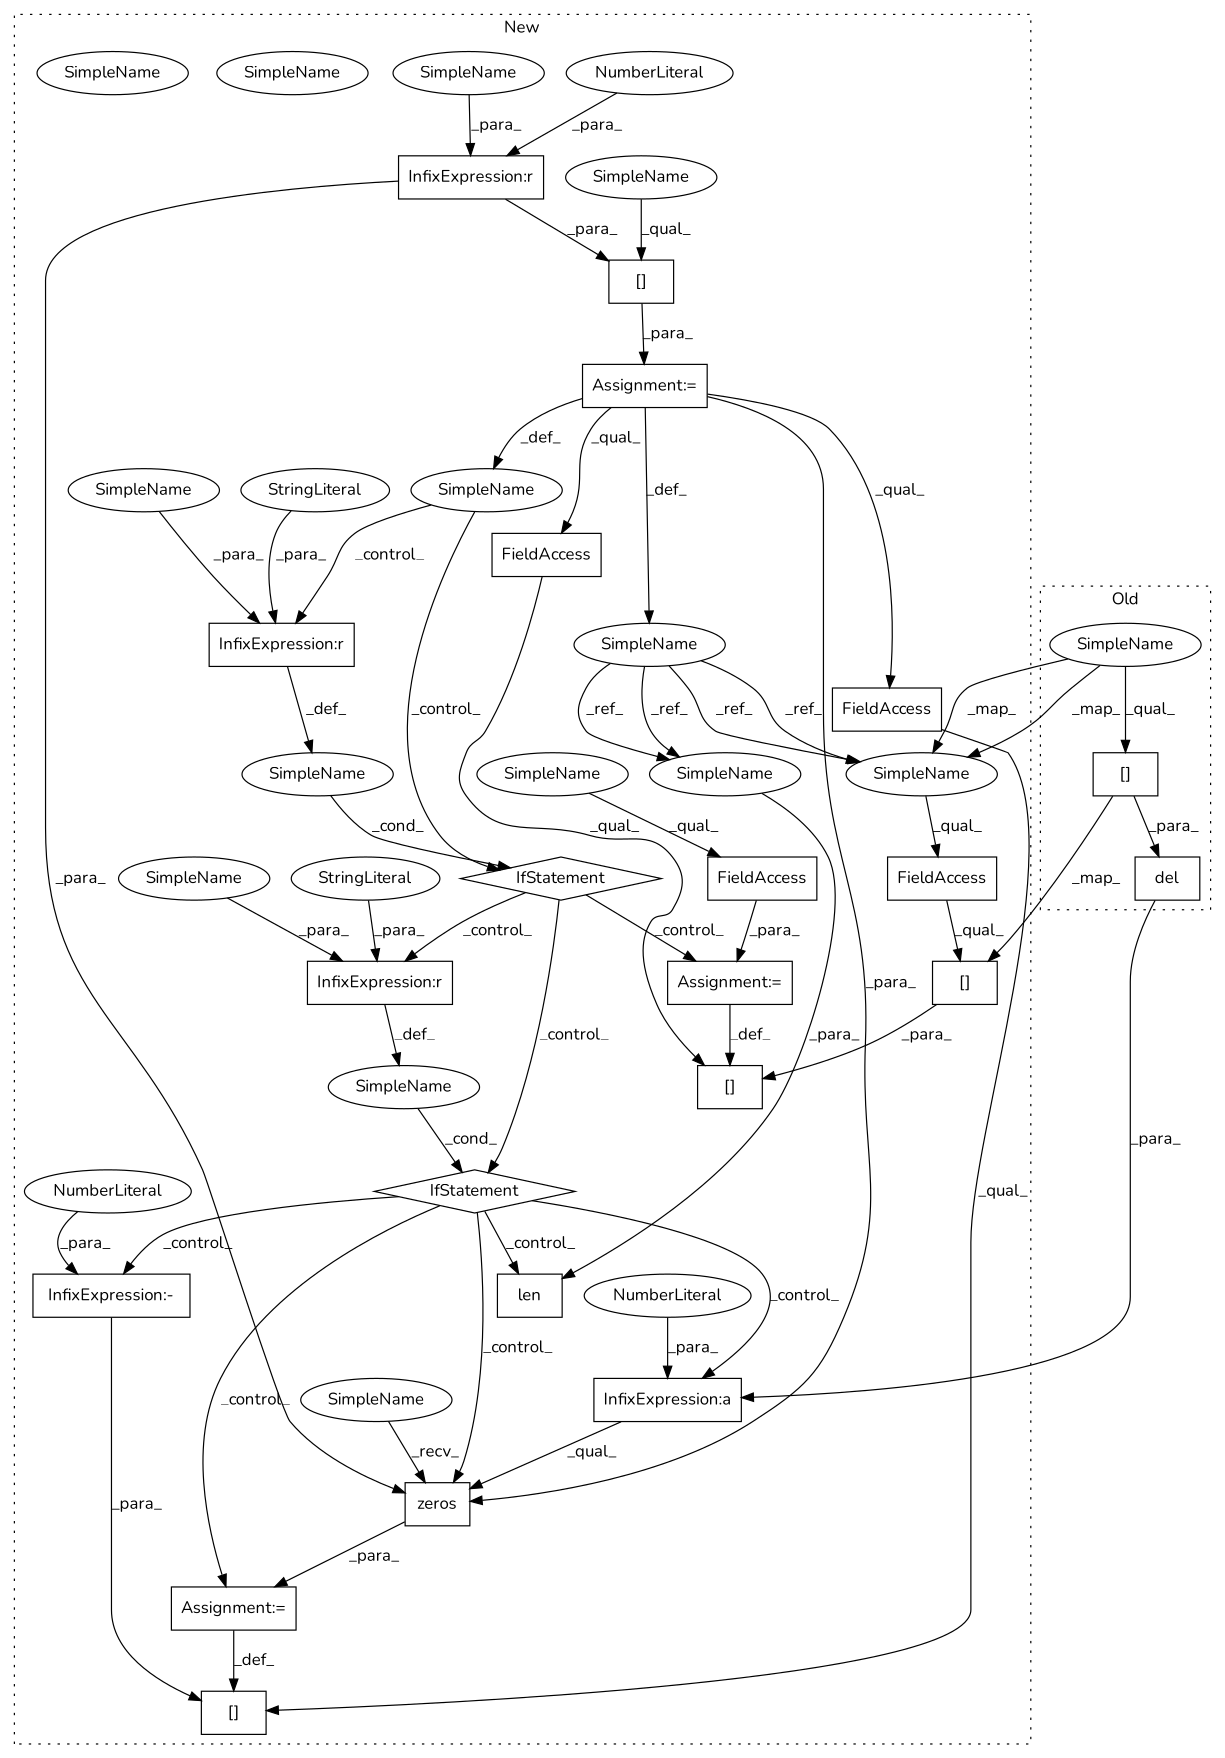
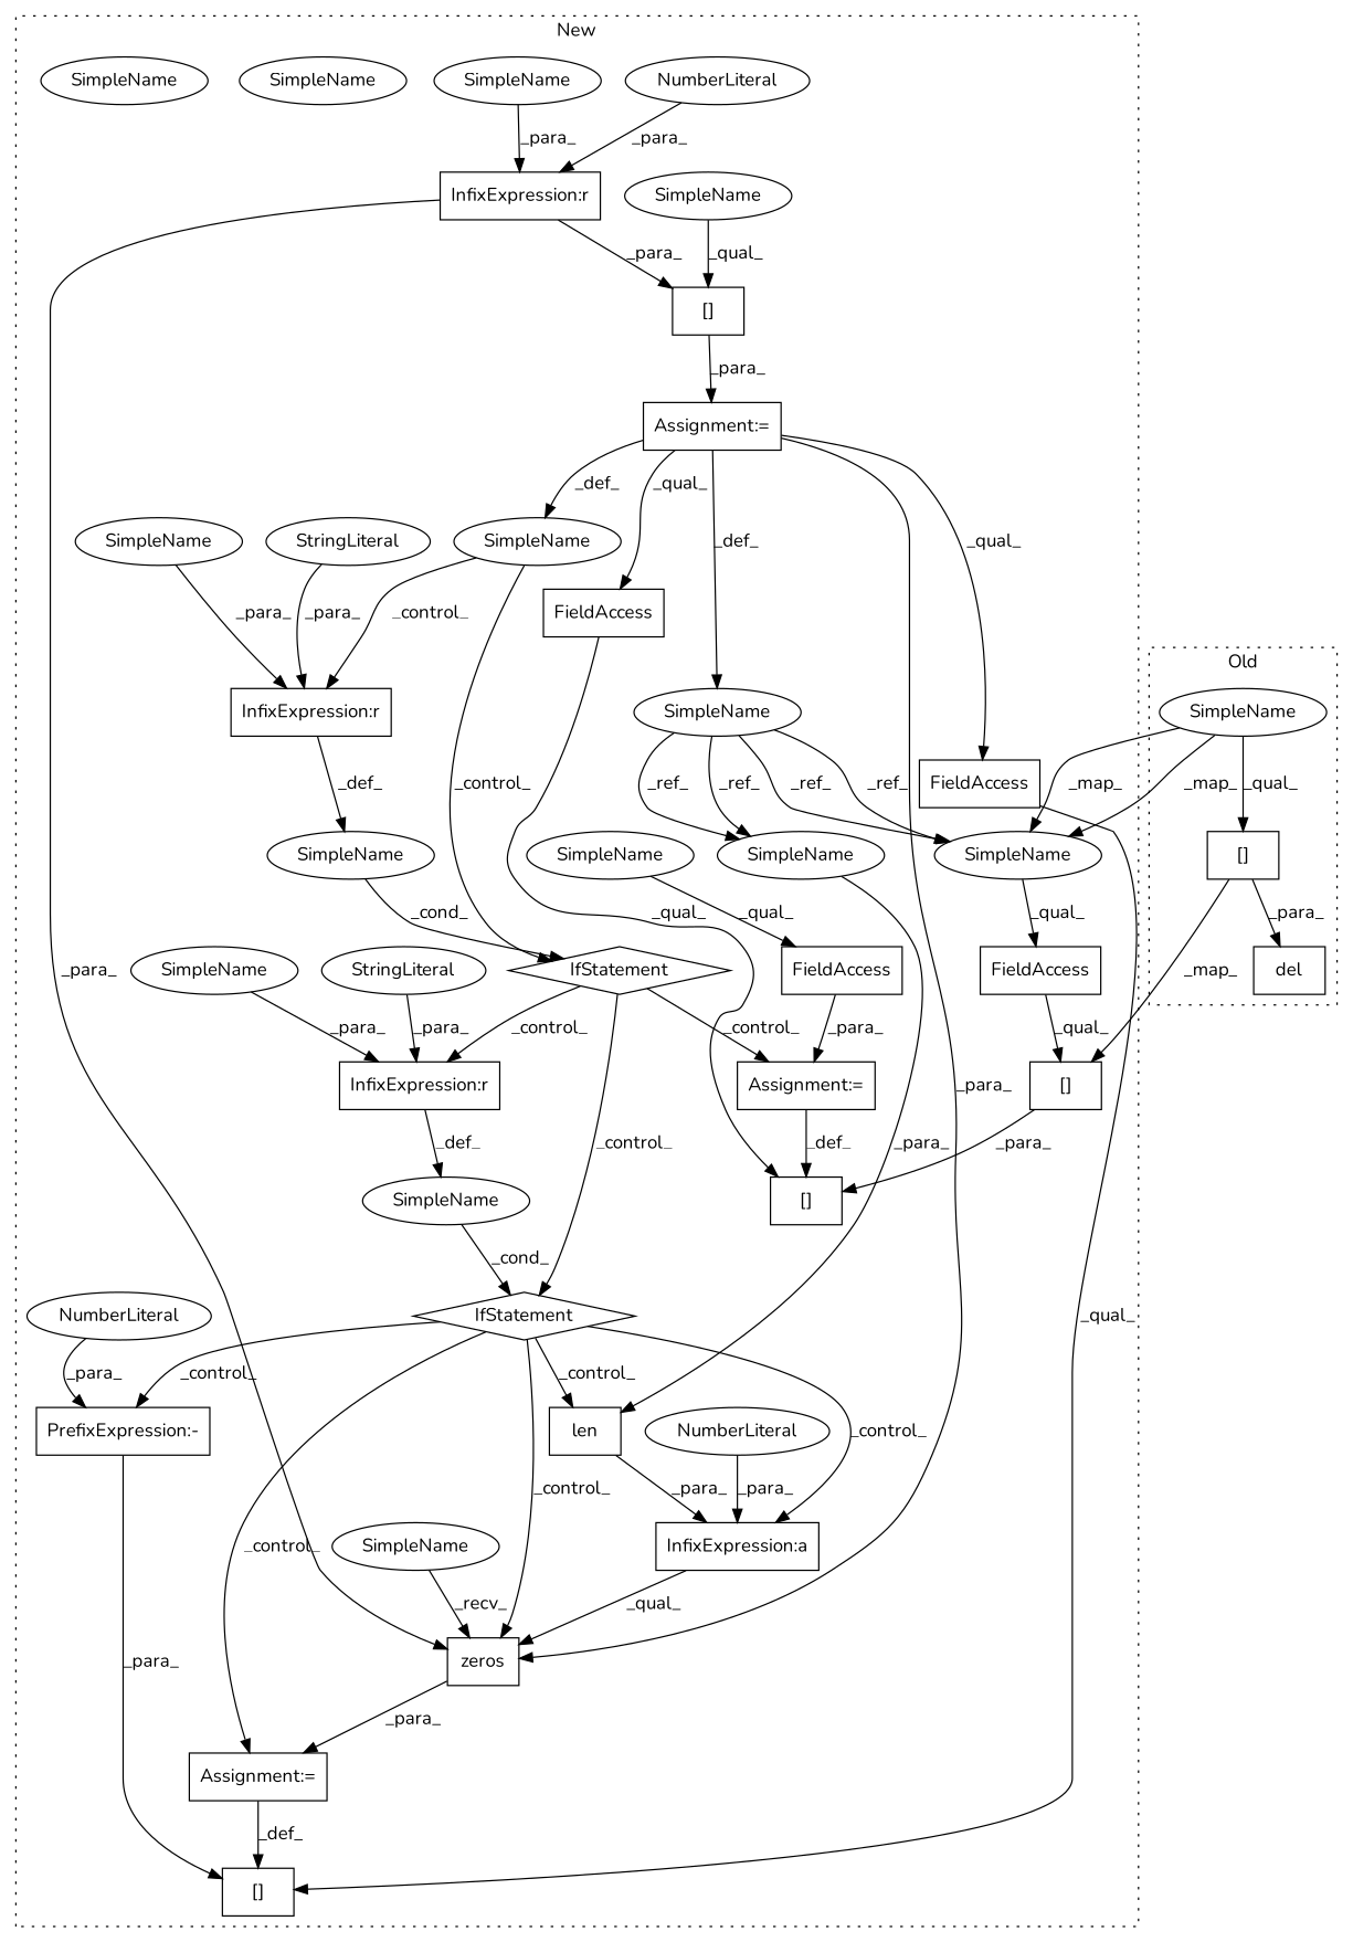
  digraph {
    fontname=Nunito
    node [a=42 fontname=Nunito l=6 shape=box]
    edge [fontname=Nunito]
    n1 [a=32 l="4,1" label=del s="3879,3900"]
    n2 [a=2 l="7,1" label="[]" s="3883,3899"]
    n3 [label=SimpleName s=3883 shape=ellipse]
    n4 [a=25 l="4,2" label=IfStatement s="4362,4396" shape=diamond]
    n5 [a=7 l=1 label="Assignment:=" s=4435]
    n6 [label=SimpleName shape=ellipse l=""]
    n7 [a=27 l=4 label="InfixExpression:r" s=4380]
    n8 [a=7 l=1 label="Assignment:=" s=4512]
    n9 [label=SimpleName shape=ellipse l=""]
    n10 [a=2 l="7,1" label="[]" s="4406,4434"]
    n11 [a=22 label=FieldAccess s=4406]
    n12 [a=22 l=9 label=FieldAccess s=4436]
    n13 [a=27 l=4 label="InfixExpression:r" s=4481]
    n14 [a=2 l="11,1" label="[]" s="4413,4433"]
    n15 [label=SimpleName shape=ellipse l=""]
-   n16 [a=38 l=1 label="InfixExpression:-" s=4509]
+   n16 [a=38 l=1 label="PrefixExpression:-" s=4509]
    n17 [a=2 l="7,1" label="[]" s="4502,4511"]
    n18 [a=34 l=1 label=NumberLiteral s=4510 shape=ellipse]
    n19 [a=45 l=12 label=StringLiteral s=4384 shape=ellipse]
    n20 [a=45 l=7 label=StringLiteral s=4485 shape=ellipse]
    n21 [a=22 l=10 label=FieldAccess s=4413]
    n22 [a=2 l="7,1" label="[]" s="3886,3905"]
    n23 [a=22 label=FieldAccess s=4502]
    n24 [a=25 l="4,2" label=IfStatement s="4463,4492" shape=diamond]
    n25 [a=27 l=3 label="InfixExpression:a" s=4536]
    n26 [a=27 l=3 label="InfixExpression:r" s=3900]
    n27 [a=34 l=1 label=NumberLiteral s=3903 shape=ellipse]
    n28 [a=34 l=1 label=NumberLiteral s=4539 shape=ellipse]
    n29 [a=32 l="4,1" label=len s="4525,4535"]
    n30 [label=SimpleName s=3879 shape=ellipse]
    n31 [a=7 l=1 label="Assignment:=" s=3885]
    n32 [a=32 l="6,1" label=zeros s="4519,4540"]
    n33 [l=14 label=SimpleName s=4366 shape=ellipse]
    n34 [l=14 label=SimpleName s=4467 shape=ellipse]
    n35 [label=SimpleName s=3894 shape=ellipse]
    n36 [label=SimpleName s=4529 shape=ellipse]
    n37 [label=SimpleName s=3886 shape=ellipse]
    n38 [label=SimpleName s=4413 shape=ellipse]
    n39 [label=SimpleName s=4529 shape=ellipse]
    n40 [label=SimpleName s=4413 shape=ellipse]
    n41 [l=5 label=SimpleName s=4513 shape=ellipse]
    n42 [l=5 label=SimpleName s=4436 shape=ellipse]
    subgraph cluster_1 {
      label=Old
      style=dotted
      n1
      n2
      n3
    }
    subgraph cluster_2 {
      label=New
      style=dotted
      n4
      n5
      n6
      n7
      n8
      n9
      n10
      n11
      n12
      n13
      n14
      n15
      n16
      n17
      n18
      n19
      n20
      n21
      n22
      n23
      n24
      n25
      n26
      n27
      n28
      n29
      n30
      n31
      n32
      n33
      n34
      n35
      n36
      n37
      n38
      n39
      n40
      n41
      n42
    }
    n2 -> n1 [label=_para_]
    n2 -> n14 [label=_map_]
    n3 -> n2 [label=_qual_]
    n3 -> n40 [label=_map_]
    n3 -> n40 [label=_map_]
    n4 -> n5 [label=_control_]
    n4 -> n13 [label=_control_]
    n4 -> n24 [label=_control_]
    n5 -> n10 [label=_def_]
    n6 -> n4 [label=_cond_]
    n7 -> n6 [label=_def_]
    n8 -> n17 [label=_def_]
    n9 -> n4 [label=_control_]
    n9 -> n7 [label=_control_]
    n11 -> n10 [label=_qual_]
    n12 -> n5 [label=_para_]
    n13 -> n15 [label=_def_]
    n14 -> n10 [label=_para_]
    n15 -> n24 [label=_cond_]
    n16 -> n17 [label=_para_]
    n18 -> n16 [label=_para_]
    n19 -> n7 [label=_para_]
    n20 -> n13 [label=_para_]
    n21 -> n14 [label=_qual_]
    n22 -> n31 [label=_para_]
    n23 -> n17 [label=_qual_]
    n24 -> n8 [label=_control_]
    n24 -> n16 [label=_control_]
    n24 -> n25 [label=_control_]
    n24 -> n29 [label=_control_]
    n24 -> n32 [label=_control_]
    n25 -> n32 [label=_qual_]
    n26 -> n22 [label=_para_]
    n26 -> n32 [label=_para_]
    n27 -> n26 [label=_para_]
    n28 -> n25 [label=_para_]
-   n1 -> n25 [label=_para_]
+   n29 -> n25 [label=_para_]
    n30 -> n39 [label=_ref_]
    n30 -> n39 [label=_ref_]
    n30 -> n40 [label=_ref_]
    n30 -> n40 [label=_ref_]
    n31 -> n9 [label=_def_]
    n31 -> n11 [label=_qual_]
    n31 -> n23 [label=_qual_]
    n31 -> n30 [label=_def_]
    n31 -> n32 [label=_para_]
    n32 -> n8 [label=_para_]
    n33 -> n7 [label=_para_]
    n34 -> n13 [label=_para_]
    n35 -> n26 [label=_para_]
    n37 -> n22 [label=_qual_]
    n39 -> n29 [label=_para_]
    n40 -> n21 [label=_qual_]
    n41 -> n32 [label=_recv_]
    n42 -> n12 [label=_qual_]
  }
